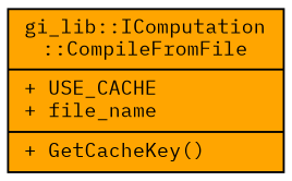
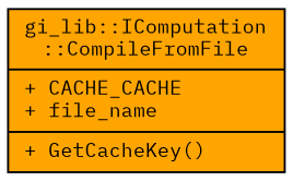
  digraph {
    fontname="IBM Plex Mono"
-   n1 [color=black fillcolor=orange fontcolor=black fontname="IBM Plex Mono" fontsize=10 height=0.2 label="{gi_lib::IComputation\l::CompileFromFile\n|+ USE_CACHE\l+ file_name\l|+ GetCacheKey()\l}" shape=record style=filled width=0.4]
+   n1 [color=black fillcolor=orange fontcolor=black fontname="IBM Plex Mono" fontsize=10 height=0.2 label="{gi_lib::IComputation\l::CompileFromFile\n|+ CACHE_CACHE\l+ file_name\l|+ GetCacheKey()\l}" shape=record style=filled width=0.4]
  }
